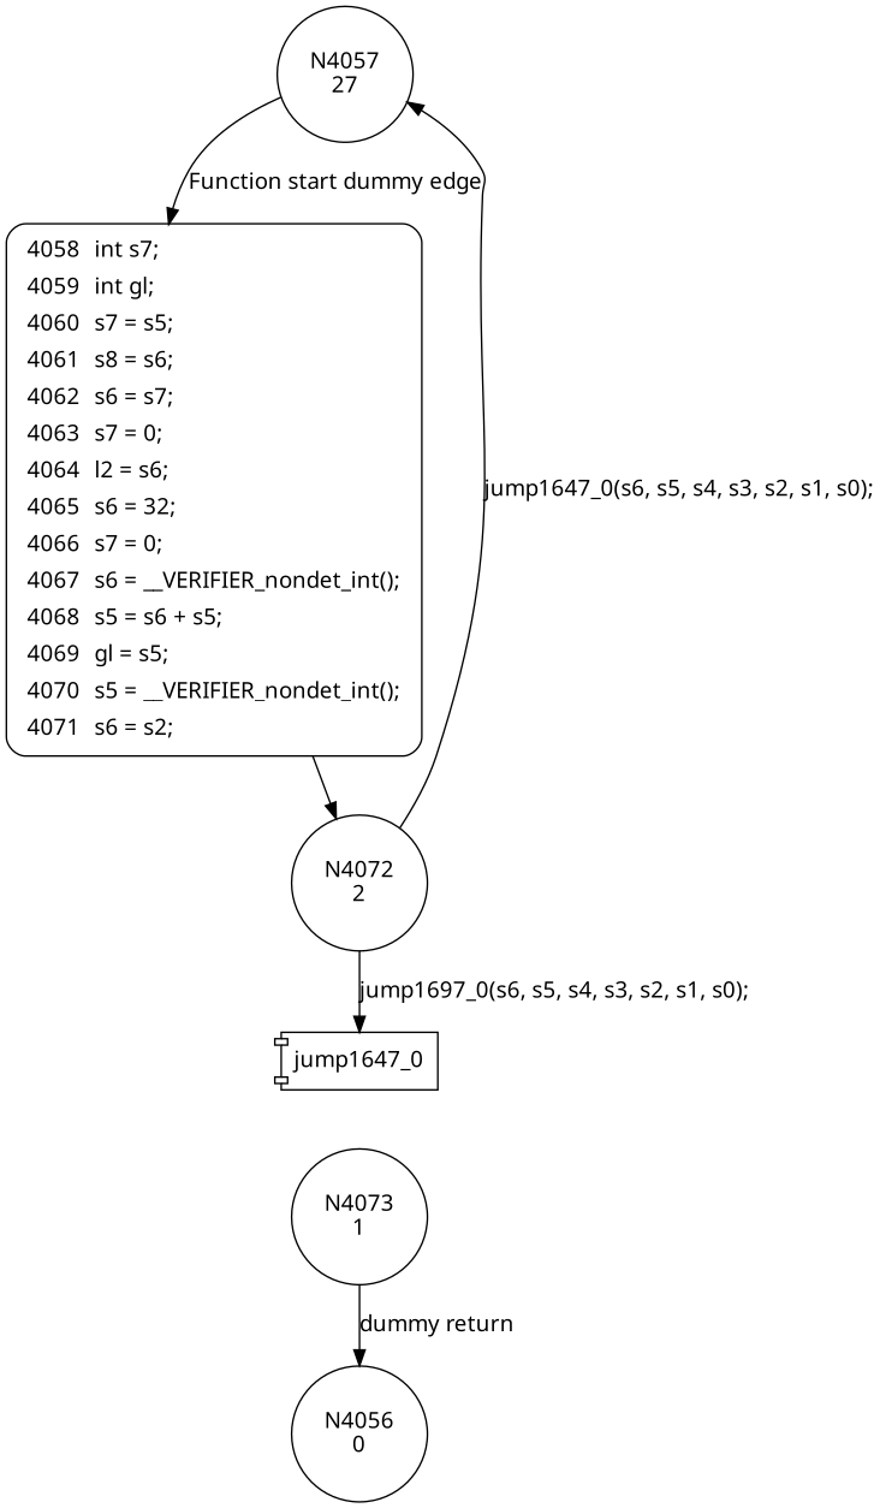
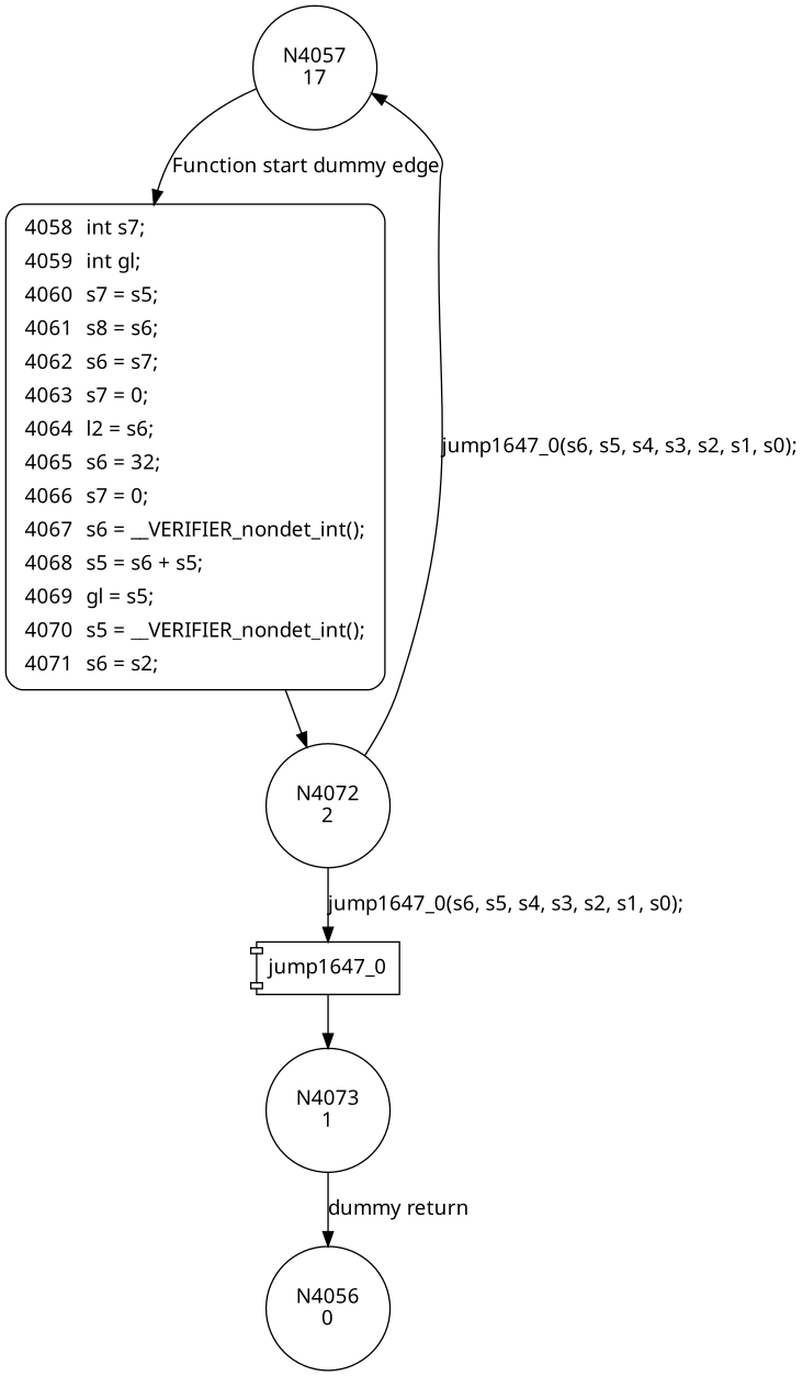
  digraph {
    fontname="Noto Sans"
    node [fontname="Noto Sans" shape=circle]
    edge [fontname="Noto Sans"]
-   n1 [label="N4057\n27"]
+   n1 [label="N4057\n17"]
    n2 [fillcolor=white label=<<table border="0" cellborder="0" cellpadding="3" bgcolor="white"><tr><td align="right">4058</td><td align="left">int s7;</td></tr><tr><td align="right">4059</td><td align="left">int gl;</td></tr><tr><td align="right">4060</td><td align="left">s7 = s5;</td></tr><tr><td align="right">4061</td><td align="left">s8 = s6;</td></tr><tr><td align="right">4062</td><td align="left">s6 = s7;</td></tr><tr><td align="right">4063</td><td align="left">s7 = 0;</td></tr><tr><td align="right">4064</td><td align="left">l2 = s6;</td></tr><tr><td align="right">4065</td><td align="left">s6 = 32;</td></tr><tr><td align="right">4066</td><td align="left">s7 = 0;</td></tr><tr><td align="right">4067</td><td align="left">s6 = __VERIFIER_nondet_int();</td></tr><tr><td align="right">4068</td><td align="left">s5 = s6 + s5;</td></tr><tr><td align="right">4069</td><td align="left">gl = s5;</td></tr><tr><td align="right">4070</td><td align="left">s5 = __VERIFIER_nondet_int();</td></tr><tr><td align="right">4071</td><td align="left">s6 = s2;</td></tr></table>> penwidth=1 shape=Mrecord style="filled,bold"]
    n3 [label="N4072\n2"]
    n4 [label=jump1647_0 shape=component]
    n5 [label="N4073\n1"]
    n6 [label="N4056\n0"]
    n1 -> n2 [label="Function start dummy edge"]
    n2 -> n3
    n3 -> n1 [label="jump1647_0(s6, s5, s4, s3, s2, s1, s0);"]
-   n3 -> n4 [label="jump1697_0(s6, s5, s4, s3, s2, s1, s0);"]
+   n3 -> n4 [label="jump1647_0(s6, s5, s4, s3, s2, s1, s0);"]
+   n4 -> n5
    n5 -> n6 [label="dummy return"]
  }
